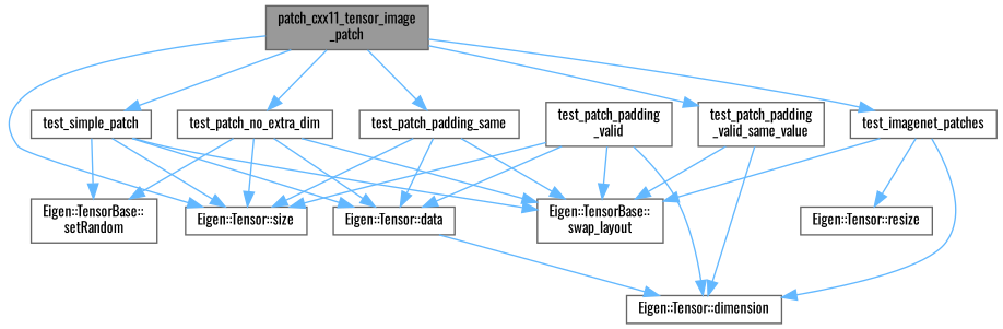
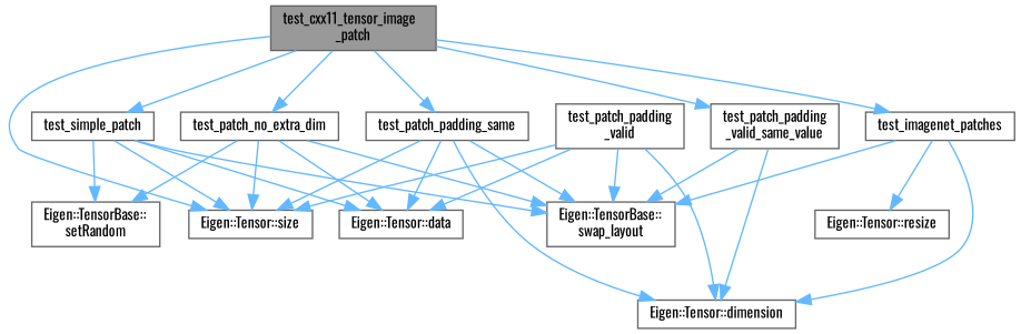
  digraph {
    fontname=Oswald
    rankdir=TB
    node [color=grey40 fillcolor=white fontname=Oswald fontsize=10 shape=box style=filled]
    edge [color=steelblue1 fontname=Oswald fontsize=10 labelfontname=Helvetica labelfontsize=10 style=solid]
-   n1 [color=gray40 fillcolor=grey60 fontcolor=black height=0.2 label="patch_cxx11_tensor_image\l_patch" width=0.4]
+   n1 [color=gray40 fillcolor=grey60 fontcolor=black height=0.2 label="test_cxx11_tensor_image\l_patch" width=0.4]
    n2 [height=0.2 label=test_imagenet_patches width=0.4]
    n3 [height=0.2 label=test_patch_no_extra_dim width=0.4]
    n4 [height=0.2 label=test_patch_padding_same width=0.4]
    n5 [height=0.2 label="test_patch_padding\l_valid_same_value" width=0.4]
    n6 [height=0.2 label=test_simple_patch width=0.4]
    n7 [height=0.2 label="Eigen::Tensor::size" width=0.4]
    n8 [height=0.2 label="Eigen::Tensor::dimension" width=0.4]
    n9 [height=0.2 label="Eigen::Tensor::resize" width=0.4]
    n10 [height=0.2 label="Eigen::TensorBase::\lswap_layout" width=0.4]
    n11 [height=0.2 label="Eigen::TensorBase::\lsetRandom" width=0.4]
    n12 [height=0.2 label="Eigen::Tensor::data" width=0.4]
    n13 [height=0.2 label="test_patch_padding\l_valid" width=0.4]
    n1 -> n2
    n1 -> n3
    n1 -> n4
    n1 -> n5
    n1 -> n6
    n1 -> n7
    n2 -> n8
    n2 -> n9
    n2 -> n10
    n3 -> n7
    n3 -> n10
    n3 -> n11
    n3 -> n12
    n4 -> n7
-   n12 -> n8
+   n4 -> n8
    n4 -> n10
    n4 -> n12
    n5 -> n8
    n5 -> n10
    n6 -> n7
    n6 -> n10
    n6 -> n11
    n6 -> n12
    n13 -> n7
    n13 -> n8
    n13 -> n10
    n13 -> n12
  }
